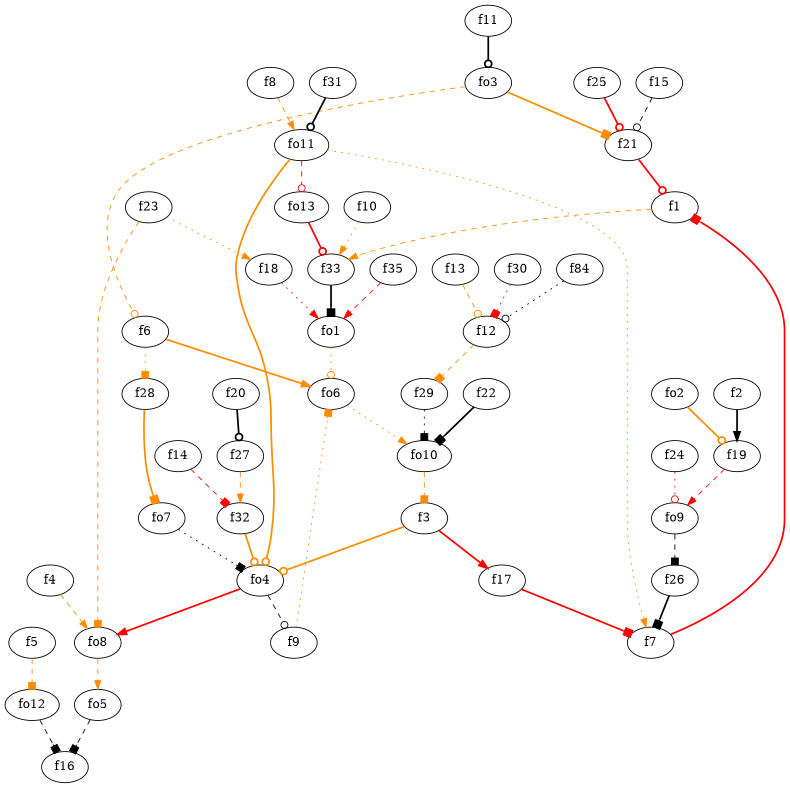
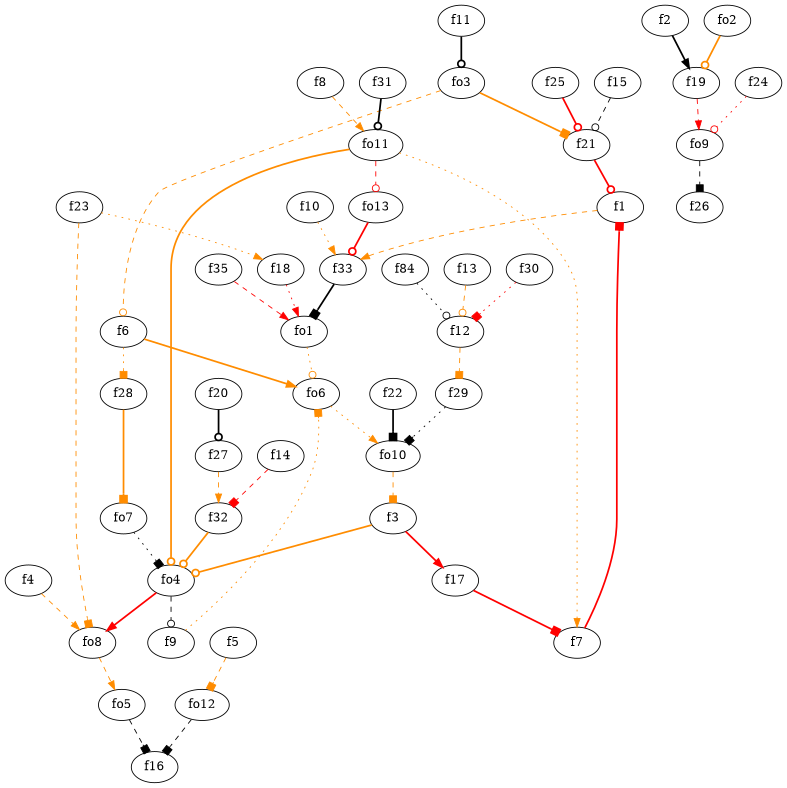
  strict digraph {
    edge [arrowhead=box color=darkorange style=bold weight=2]
    f1
    f33
    fo1
    f2
    f19
    fo9
    f3
    f17
    fo4
    f7
    fo8
    f9
    f4
    fo5
    f5
    fo12
    f16
    f6
    f28
    fo6
    fo7
    fo10
    f8
    fo11
    fo13
    f10
    f11
    fo3
    f21
    f12
    f29
    f13
    f14
    f32
    f15
    f26
    f18
    f20
    f27
    f22
    f23
    f24
    f25
    f30
    f31
    n46 [label=f84]
    f35
    fo2
    f1 -> f33 [arrowhead=normal style=dashed]
    f33 -> fo1 [color=black]
    fo1 -> fo6 [arrowhead=odot style=dotted]
    f2 -> f19 [arrowhead=normal color=black]
    f19 -> fo9 [arrowhead=normal color=red style=dashed]
    fo9 -> f26 [color=black style=dashed]
    f3 -> f17 [arrowhead=normal color=red]
    f3 -> fo4 [arrowhead=odot]
    f17 -> f7 [color=red]
    fo4 -> fo8 [arrowhead=normal color=red]
    fo4 -> f9 [arrowhead=odot color=black style=dashed]
    f7 -> f1 [color=red]
    fo8 -> fo5 [arrowhead=normal style=dashed]
    f9 -> fo6 [style=dotted]
    f4 -> fo8 [arrowhead=normal style=dashed]
    fo5 -> f16 [color=black style=dashed]
    f5 -> fo12 [style=dashed]
    fo12 -> f16 [color=black style=dashed]
    f6 -> f28 [style=dotted]
    f6 -> fo6 [arrowhead=normal]
    f28 -> fo7
    fo6 -> fo10 [arrowhead=normal style=dotted]
    fo7 -> fo4 [color=black style=dotted]
    fo10 -> f3 [style=dashed]
    f8 -> fo11 [arrowhead=normal style=dashed]
    fo11 -> fo4 [arrowhead=odot]
    fo11 -> f7 [arrowhead=normal style=dotted]
    fo11 -> fo13 [arrowhead=odot color=red style=dashed]
    fo13 -> f33 [arrowhead=odot color=red]
    f10 -> f33 [arrowhead=normal style=dotted]
    f11 -> fo3 [arrowhead=odot color=black]
    fo3 -> f6 [arrowhead=odot style=dashed]
    fo3 -> f21
    f21 -> f1 [arrowhead=odot color=red]
    f12 -> f29 [style=dashed]
    f29 -> fo10 [color=black style=dotted]
    f13 -> f12 [arrowhead=odot style=dashed]
    f14 -> f32 [color=red style=dashed]
    f32 -> fo4 [arrowhead=odot]
    f15 -> f21 [arrowhead=odot color=black style=dashed]
-   f26 -> f7 [color=black]
    f18 -> fo1 [arrowhead=normal color=red style=dotted]
    f20 -> f27 [arrowhead=odot color=black]
    f27 -> f32 [arrowhead=normal style=dashed]
    f22 -> fo10 [color=black]
    f23 -> fo8 [style=dashed]
    f23 -> f18 [arrowhead=normal style=dotted]
    f24 -> fo9 [arrowhead=odot color=red style=dotted]
    f25 -> f21 [arrowhead=odot color=red]
    f30 -> f12 [color=red style=dotted]
    f31 -> fo11 [arrowhead=odot color=black]
    n46 -> f12 [arrowhead=odot color=black style=dotted]
    f35 -> fo1 [arrowhead=normal color=red style=dashed]
    fo2 -> f19 [arrowhead=odot]
  }
